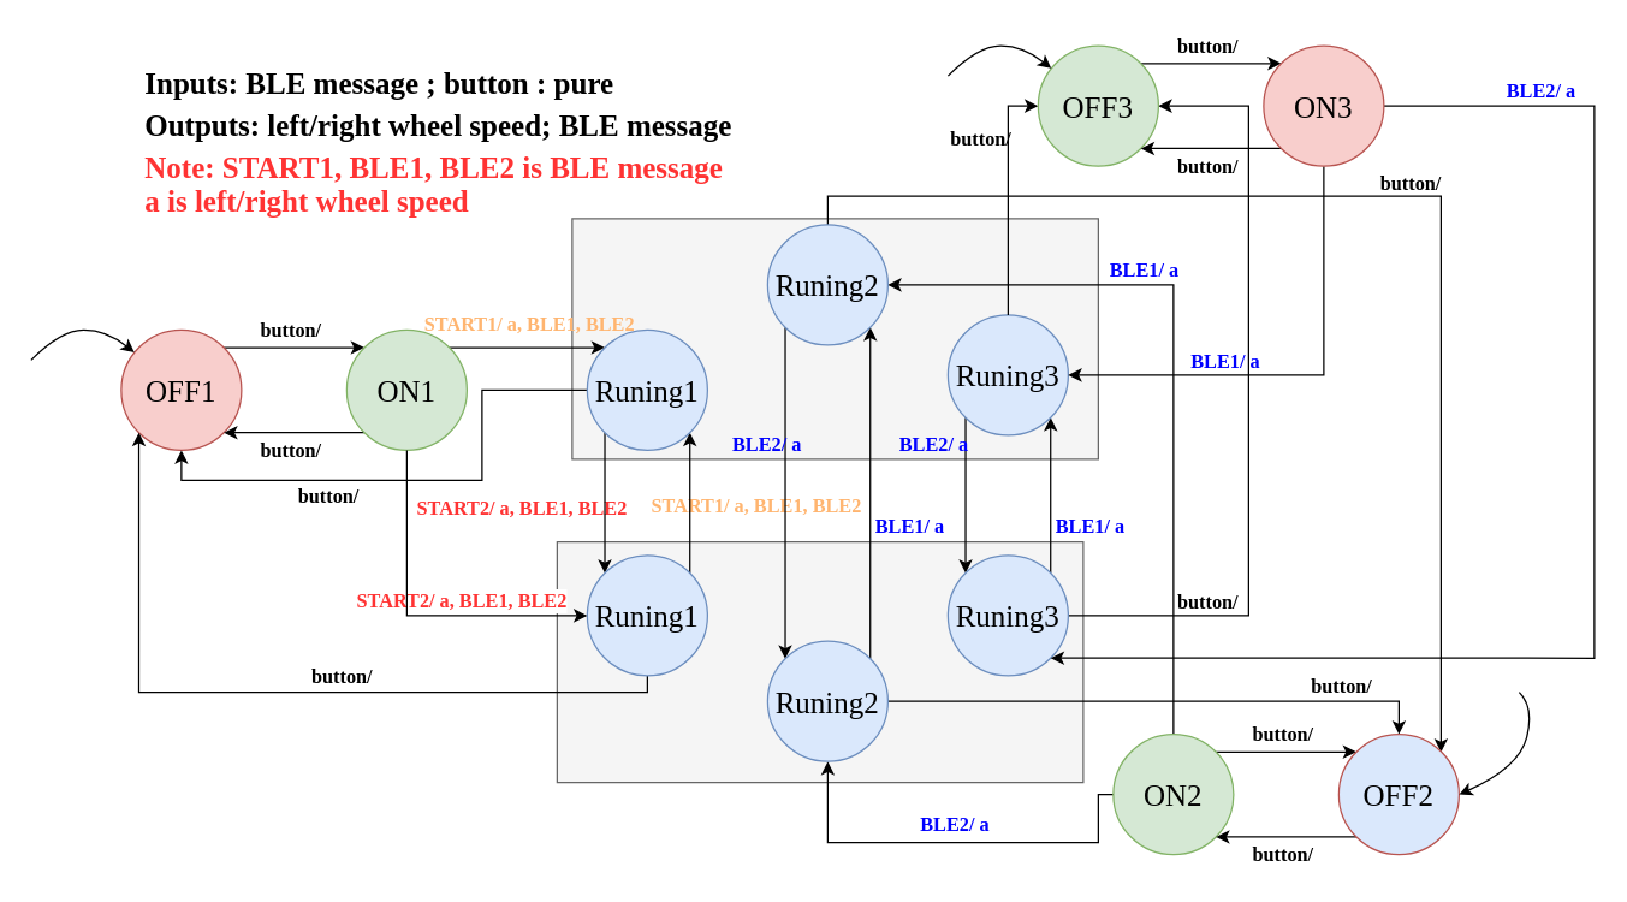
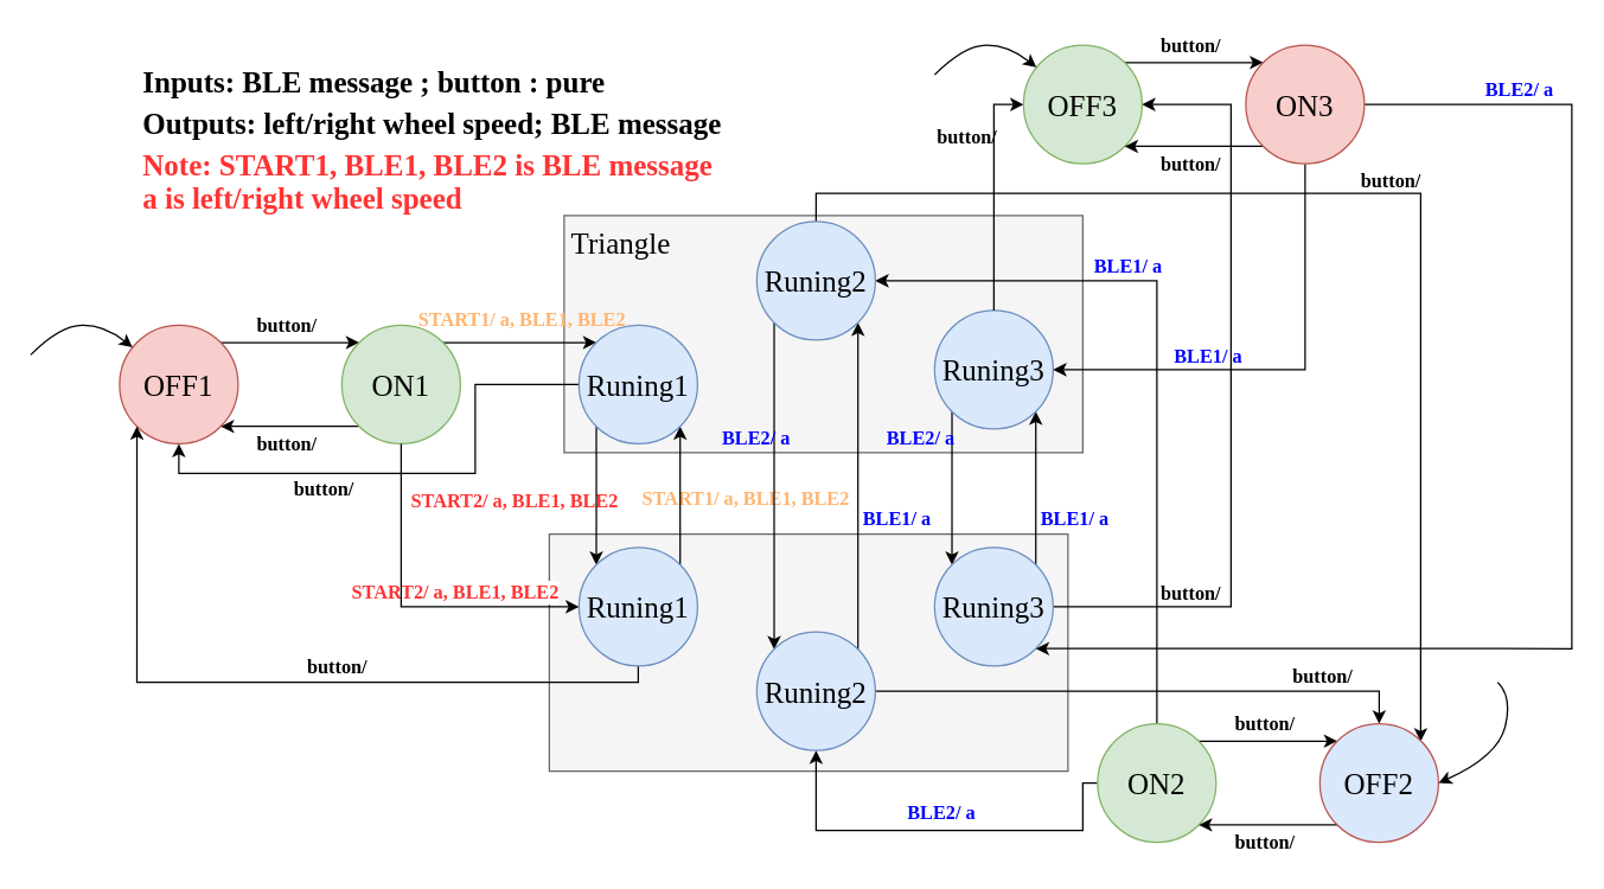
  <mxCell id="0" />
  <mxCell id="1" parent="0" />
  <mxCell id="2" value="START1/ a, BLE1, BLE2" style="text;html=1;resizable=0;points=[];autosize=1;align=left;verticalAlign=top;spacingTop=-4;fillColor=none;strokeColor=none;fontColor=#FFB570;fontFamily=Times New Roman;fontSize=13;fontStyle=1" vertex="1" parent="1"><mxGeometry x="431" y="325.5" width="160" height="20" as="geometry" /></mxCell>
  <mxCell id="3" value="START2/ a, BLE1, BLE2" style="text;html=1;resizable=0;points=[];autosize=1;align=left;verticalAlign=top;spacingTop=-4;fontColor=#FF3333;labelBackgroundColor=#ffffff;fontFamily=Times New Roman;fontSize=13;fontStyle=1" vertex="1" parent="1"><mxGeometry x="275" y="327" width="160" height="20" as="geometry" /></mxCell>
  <mxCell id="4" value="" style="rounded=0;whiteSpace=wrap;html=1;fillColor=#f5f5f5;strokeColor=#666666;fontColor=#333333;" vertex="1" parent="1"><mxGeometry x="380" y="145" width="350" height="160" as="geometry" /></mxCell>
  <mxCell id="5" value="" style="rounded=0;whiteSpace=wrap;html=1;fillColor=#f5f5f5;strokeColor=#666666;fontColor=#333333;" vertex="1" parent="1"><mxGeometry x="370" y="360" width="350" height="160" as="geometry" /></mxCell>
  <mxCell id="6" value="" style="edgeStyle=orthogonalEdgeStyle;rounded=0;orthogonalLoop=1;jettySize=auto;html=1;exitX=1;exitY=0;exitDx=0;exitDy=0;entryX=0;entryY=0;entryDx=0;entryDy=0;" edge="1" parent="1" source="7" target="10"><mxGeometry relative="1" as="geometry" /></mxCell>
  <mxCell id="7" value="OFF1" style="ellipse;whiteSpace=wrap;html=1;aspect=fixed;fillColor=#f8cecc;strokeColor=#b85450;fontFamily=Times New Roman;fontSize=20;" vertex="1" parent="1"><mxGeometry x="80" y="219" width="80" height="80" as="geometry" /></mxCell>
  <mxCell id="8" value="" style="edgeStyle=orthogonalEdgeStyle;rounded=0;orthogonalLoop=1;jettySize=auto;html=1;exitX=1;exitY=0;exitDx=0;exitDy=0;entryX=0;entryY=0;entryDx=0;entryDy=0;" edge="1" parent="1" source="10" target="14"><mxGeometry relative="1" as="geometry" /></mxCell>
  <mxCell id="9" value="" style="edgeStyle=orthogonalEdgeStyle;rounded=0;orthogonalLoop=1;jettySize=auto;html=1;entryX=1;entryY=1;entryDx=0;entryDy=0;exitX=0;exitY=1;exitDx=0;exitDy=0;" edge="1" parent="1" source="10" target="7"><mxGeometry relative="1" as="geometry"><mxPoint x="270" y="379" as="targetPoint" /></mxGeometry></mxCell>
  <mxCell id="10" value="ON1" style="ellipse;whiteSpace=wrap;html=1;aspect=fixed;fillColor=#d5e8d4;strokeColor=#82b366;fontFamily=Times New Roman;fontSize=20;" vertex="1" parent="1"><mxGeometry x="230" y="219" width="80" height="80" as="geometry" /></mxCell>
  <mxCell id="11" value="" style="edgeStyle=orthogonalEdgeStyle;rounded=0;orthogonalLoop=1;jettySize=auto;html=1;exitX=0;exitY=1;exitDx=0;exitDy=0;entryX=0;entryY=0;entryDx=0;entryDy=0;" edge="1" parent="1" source="14" target="16"><mxGeometry relative="1" as="geometry" /></mxCell>
  <mxCell id="12" value="" style="edgeStyle=orthogonalEdgeStyle;rounded=0;orthogonalLoop=1;jettySize=auto;html=1;entryX=0.5;entryY=1;entryDx=0;entryDy=0;exitX=0;exitY=0.5;exitDx=0;exitDy=0;" edge="1" parent="1" source="14" target="7"><mxGeometry relative="1" as="geometry"><Array as="points"><mxPoint x="320" y="259" /><mxPoint x="320" y="319" /><mxPoint x="120" y="319" /></Array></mxGeometry></mxCell>
  <mxCell id="13" value="" style="edgeStyle=orthogonalEdgeStyle;rounded=0;orthogonalLoop=1;jettySize=auto;html=1;exitX=1;exitY=1;exitDx=0;exitDy=0;entryX=1;entryY=0;entryDx=0;entryDy=0;startArrow=classic;startFill=1;endArrow=none;endFill=0;" edge="1" parent="1" source="14" target="16"><mxGeometry relative="1" as="geometry" /></mxCell>
  <mxCell id="14" value="Runing1" style="ellipse;whiteSpace=wrap;html=1;aspect=fixed;fillColor=#dae8fc;strokeColor=#6c8ebf;fontFamily=Times New Roman;fontSize=20;" vertex="1" parent="1"><mxGeometry x="390" y="219" width="80" height="80" as="geometry" /></mxCell>
  <mxCell id="15" value="" style="edgeStyle=orthogonalEdgeStyle;rounded=0;orthogonalLoop=1;jettySize=auto;html=1;startArrow=none;startFill=0;endArrow=classic;endFill=1;entryX=0;entryY=1;entryDx=0;entryDy=0;" edge="1" parent="1" source="16" target="7"><mxGeometry relative="1" as="geometry"><mxPoint x="430" y="529" as="targetPoint" /><Array as="points"><mxPoint x="430" y="460" /><mxPoint x="92" y="460" /></Array></mxGeometry></mxCell>
  <mxCell id="16" value="Runing1" style="ellipse;whiteSpace=wrap;html=1;aspect=fixed;fillColor=#dae8fc;strokeColor=#6c8ebf;fontFamily=Times New Roman;fontSize=20;" vertex="1" parent="1"><mxGeometry x="390" y="369" width="80" height="80" as="geometry" /></mxCell>
  <mxCell id="17" value="button/" style="text;html=1;resizable=0;points=[];autosize=1;align=left;verticalAlign=top;spacingTop=-4;fontFamily=Times New Roman;fontSize=13;fontStyle=1" vertex="1" parent="1"><mxGeometry x="171" y="209" width="60" height="20" as="geometry" /></mxCell>
  <mxCell id="18" value="button/" style="text;html=1;resizable=0;points=[];autosize=1;align=left;verticalAlign=top;spacingTop=-4;fontFamily=Times New Roman;fontSize=13;fontStyle=1" vertex="1" parent="1"><mxGeometry x="171" y="289" width="60" height="20" as="geometry" /></mxCell>
  <mxCell id="19" value="START1/ a, BLE1, BLE2" style="text;html=1;resizable=0;points=[];autosize=1;align=left;verticalAlign=top;spacingTop=-4;fillColor=none;strokeColor=none;fontColor=#FFB570;fontFamily=Times New Roman;fontSize=13;fontStyle=1" vertex="1" parent="1"><mxGeometry x="280" y="205" width="160" height="20" as="geometry" /></mxCell>
  <mxCell id="20" value="button/" style="text;html=1;resizable=0;points=[];autosize=1;align=left;verticalAlign=top;spacingTop=-4;fontFamily=Times New Roman;fontSize=13;fontStyle=1" vertex="1" parent="1"><mxGeometry x="196" y="319" width="60" height="20" as="geometry" /></mxCell>
  <mxCell id="21" value="START2/ a, BLE1, BLE2" style="text;html=1;resizable=0;points=[];autosize=1;align=left;verticalAlign=top;spacingTop=-4;fontColor=#FF3333;labelBackgroundColor=#ffffff;fontFamily=Times New Roman;fontSize=13;fontStyle=1" vertex="1" parent="1"><mxGeometry x="235" y="389" width="160" height="20" as="geometry" /></mxCell>
  <mxCell id="22" value="" style="curved=1;endArrow=classic;html=1;" edge="1" parent="1" target="7"><mxGeometry width="50" height="50" relative="1" as="geometry"><mxPoint x="20" y="239" as="sourcePoint" /><mxPoint x="130" y="469" as="targetPoint" /><Array as="points"><mxPoint x="40" y="219" /><mxPoint x="70" y="219" /></Array></mxGeometry></mxCell>
  <mxCell id="23" value="" style="edgeStyle=orthogonalEdgeStyle;rounded=0;orthogonalLoop=1;jettySize=auto;html=1;exitX=1;exitY=0;exitDx=0;exitDy=0;entryX=0;entryY=0;entryDx=0;entryDy=0;" edge="1" parent="1" source="26" target="30"><mxGeometry relative="1" as="geometry" /></mxCell>
  <mxCell id="24" value="" style="edgeStyle=orthogonalEdgeStyle;rounded=0;orthogonalLoop=1;jettySize=auto;html=1;startArrow=none;startFill=0;endArrow=classic;endFill=1;entryX=0.5;entryY=1;entryDx=0;entryDy=0;exitX=0;exitY=0.5;exitDx=0;exitDy=0;" edge="1" parent="1" source="26" target="34"><mxGeometry relative="1" as="geometry"><mxPoint x="640" y="506" as="targetPoint" /><Array as="points"><mxPoint x="730" y="528" /><mxPoint x="730" y="560" /><mxPoint x="550" y="560" /></Array></mxGeometry></mxCell>
  <mxCell id="25" value="" style="edgeStyle=orthogonalEdgeStyle;rounded=0;orthogonalLoop=1;jettySize=auto;html=1;startArrow=none;startFill=0;endArrow=classic;endFill=1;entryX=1;entryY=0.5;entryDx=0;entryDy=0;" edge="1" parent="1" source="26" target="33"><mxGeometry relative="1" as="geometry"><mxPoint x="780" y="180" as="targetPoint" /><Array as="points"><mxPoint x="780" y="189" /></Array></mxGeometry></mxCell>
  <mxCell id="26" value="ON2" style="ellipse;whiteSpace=wrap;html=1;aspect=fixed;fillColor=#d5e8d4;strokeColor=#82b366;fontFamily=Times New Roman;fontSize=20;" vertex="1" parent="1"><mxGeometry x="740" y="488" width="80" height="80" as="geometry" /></mxCell>
  <mxCell id="27" value="" style="edgeStyle=orthogonalEdgeStyle;rounded=0;orthogonalLoop=1;jettySize=auto;html=1;entryX=1;entryY=1;entryDx=0;entryDy=0;exitX=0;exitY=1;exitDx=0;exitDy=0;" edge="1" parent="1" source="30" target="26"><mxGeometry relative="1" as="geometry"><mxPoint x="930" y="648" as="targetPoint" /></mxGeometry></mxCell>
  <mxCell id="28" value="" style="edgeStyle=orthogonalEdgeStyle;rounded=0;orthogonalLoop=1;jettySize=auto;html=1;startArrow=classic;startFill=1;endArrow=none;endFill=0;entryX=1;entryY=0.5;entryDx=0;entryDy=0;" edge="1" parent="1" source="30" target="34"><mxGeometry relative="1" as="geometry"><mxPoint x="930" y="408" as="targetPoint" /><Array as="points"><mxPoint x="930" y="466" /></Array></mxGeometry></mxCell>
  <mxCell id="29" value="" style="edgeStyle=orthogonalEdgeStyle;rounded=0;orthogonalLoop=1;jettySize=auto;html=1;startArrow=classic;startFill=1;endArrow=none;endFill=0;entryX=0.5;entryY=0;entryDx=0;entryDy=0;" edge="1" parent="1" target="33"><mxGeometry relative="1" as="geometry"><mxPoint x="958" y="500" as="sourcePoint" /><mxPoint x="930" y="408" as="targetPoint" /><Array as="points"><mxPoint x="958" y="130" /><mxPoint x="550" y="130" /></Array></mxGeometry></mxCell>
  <mxCell id="30" value="OFF2" style="ellipse;whiteSpace=wrap;html=1;aspect=fixed;fillColor=#dae8fc;strokeColor=#b85450;fontFamily=Times New Roman;fontSize=20;" vertex="1" parent="1"><mxGeometry x="890" y="488" width="80" height="80" as="geometry" /></mxCell>
  <mxCell id="31" value="" style="edgeStyle=orthogonalEdgeStyle;rounded=0;orthogonalLoop=1;jettySize=auto;html=1;exitX=0;exitY=1;exitDx=0;exitDy=0;entryX=0;entryY=0;entryDx=0;entryDy=0;" edge="1" parent="1" source="33" target="34"><mxGeometry relative="1" as="geometry" /></mxCell>
  <mxCell id="32" value="" style="edgeStyle=orthogonalEdgeStyle;rounded=0;orthogonalLoop=1;jettySize=auto;html=1;exitX=1;exitY=1;exitDx=0;exitDy=0;entryX=1;entryY=0;entryDx=0;entryDy=0;startArrow=classic;startFill=1;endArrow=none;endFill=0;" edge="1" parent="1" source="33" target="34"><mxGeometry relative="1" as="geometry" /></mxCell>
  <mxCell id="33" value="Runing2" style="ellipse;whiteSpace=wrap;html=1;aspect=fixed;fillColor=#dae8fc;strokeColor=#6c8ebf;fontFamily=Times New Roman;fontSize=20;" vertex="1" parent="1"><mxGeometry x="510" y="149" width="80" height="80" as="geometry" /></mxCell>
  <mxCell id="34" value="Runing2" style="ellipse;whiteSpace=wrap;html=1;aspect=fixed;fillColor=#dae8fc;strokeColor=#6c8ebf;fontFamily=Times New Roman;fontSize=20;" vertex="1" parent="1"><mxGeometry x="510" y="426" width="80" height="80" as="geometry" /></mxCell>
  <mxCell id="35" value="button/" style="text;html=1;resizable=0;points=[];autosize=1;align=left;verticalAlign=top;spacingTop=-4;fontFamily=Times New Roman;fontSize=13;fontStyle=1" vertex="1" parent="1"><mxGeometry x="831" y="478" width="60" height="20" as="geometry" /></mxCell>
  <mxCell id="36" value="button/" style="text;html=1;resizable=0;points=[];autosize=1;align=left;verticalAlign=top;spacingTop=-4;fontFamily=Times New Roman;fontSize=13;fontStyle=1" vertex="1" parent="1"><mxGeometry x="831" y="558" width="60" height="20" as="geometry" /></mxCell>
  <mxCell id="37" value="button/" style="text;html=1;resizable=0;points=[];autosize=1;align=left;verticalAlign=top;spacingTop=-4;fontFamily=Times New Roman;fontSize=13;fontStyle=1" vertex="1" parent="1"><mxGeometry x="915.5" y="111" width="60" height="20" as="geometry" /></mxCell>
  <mxCell id="38" value="BLE1/ a" style="text;html=1;resizable=0;points=[];autosize=1;align=left;verticalAlign=top;spacingTop=-4;fontColor=#0000FF;fontFamily=Times New Roman;fontSize=13;fontStyle=1" vertex="1" parent="1"><mxGeometry x="580" y="339" width="60" height="20" as="geometry" /></mxCell>
  <mxCell id="39" value="BLE2/ a" style="text;html=1;resizable=0;points=[];autosize=1;align=left;verticalAlign=top;spacingTop=-4;fontColor=#0000FF;fontFamily=Times New Roman;fontSize=13;fontStyle=1" vertex="1" parent="1"><mxGeometry x="485" y="285" width="60" height="20" as="geometry" /></mxCell>
  <mxCell id="40" value="" style="edgeStyle=orthogonalEdgeStyle;rounded=0;orthogonalLoop=1;jettySize=auto;html=1;startArrow=none;startFill=0;endArrow=classic;endFill=1;exitX=0;exitY=1;exitDx=0;exitDy=0;entryX=0;entryY=0;entryDx=0;entryDy=0;" edge="1" parent="1" source="42" target="44"><mxGeometry relative="1" as="geometry" /></mxCell>
  <mxCell id="41" value="" style="edgeStyle=orthogonalEdgeStyle;rounded=0;orthogonalLoop=1;jettySize=auto;html=1;startArrow=classic;startFill=1;endArrow=none;endFill=0;exitX=1;exitY=1;exitDx=0;exitDy=0;entryX=1;entryY=0;entryDx=0;entryDy=0;" edge="1" parent="1" source="42" target="44"><mxGeometry relative="1" as="geometry" /></mxCell>
  <mxCell id="42" value="Runing3" style="ellipse;whiteSpace=wrap;html=1;aspect=fixed;fillColor=#dae8fc;strokeColor=#6c8ebf;fontFamily=Times New Roman;fontSize=20;" vertex="1" parent="1"><mxGeometry x="630" y="209" width="80" height="80" as="geometry" /></mxCell>
  <mxCell id="43" value="" style="edgeStyle=orthogonalEdgeStyle;rounded=0;orthogonalLoop=1;jettySize=auto;html=1;startArrow=none;startFill=0;endArrow=classic;endFill=1;entryX=1;entryY=0.5;entryDx=0;entryDy=0;" edge="1" parent="1" source="44" target="49"><mxGeometry relative="1" as="geometry"><mxPoint x="790" y="409" as="targetPoint" /><Array as="points"><mxPoint x="830" y="409" /><mxPoint x="830" y="70" /></Array></mxGeometry></mxCell>
  <mxCell id="44" value="Runing3" style="ellipse;whiteSpace=wrap;html=1;aspect=fixed;fillColor=#dae8fc;strokeColor=#6c8ebf;fontFamily=Times New Roman;fontSize=20;" vertex="1" parent="1"><mxGeometry x="630" y="369" width="80" height="80" as="geometry" /></mxCell>
  <mxCell id="45" value="BLE1/ a" style="text;html=1;resizable=0;points=[];autosize=1;align=left;verticalAlign=top;spacingTop=-4;fontColor=#0000FF;fontFamily=Times New Roman;fontSize=13;fontStyle=1" vertex="1" parent="1"><mxGeometry x="700" y="339" width="60" height="20" as="geometry" /></mxCell>
  <mxCell id="46" value="BLE2/ a" style="text;html=1;resizable=0;points=[];autosize=1;align=left;verticalAlign=top;spacingTop=-4;fontColor=#0000FF;fontFamily=Times New Roman;fontSize=13;fontStyle=1" vertex="1" parent="1"><mxGeometry x="596" y="285" width="60" height="20" as="geometry" /></mxCell>
  <mxCell id="47" value="" style="edgeStyle=orthogonalEdgeStyle;rounded=0;orthogonalLoop=1;jettySize=auto;html=1;exitX=1;exitY=0;exitDx=0;exitDy=0;entryX=0;entryY=0;entryDx=0;entryDy=0;" edge="1" parent="1" source="49" target="53"><mxGeometry relative="1" as="geometry" /></mxCell>
  <mxCell id="48" value="" style="edgeStyle=orthogonalEdgeStyle;rounded=0;orthogonalLoop=1;jettySize=auto;html=1;startArrow=classic;startFill=1;endArrow=none;endFill=0;entryX=0.5;entryY=0;entryDx=0;entryDy=0;" edge="1" parent="1" source="49" target="42"><mxGeometry relative="1" as="geometry"><mxPoint x="610" y="70" as="targetPoint" /><Array as="points"><mxPoint x="670" y="70" /></Array></mxGeometry></mxCell>
  <mxCell id="49" value="OFF3" style="ellipse;whiteSpace=wrap;html=1;aspect=fixed;fillColor=#d5e8d4;strokeColor=#82b366;fontFamily=Times New Roman;fontSize=20;" vertex="1" parent="1"><mxGeometry x="690" y="30" width="80" height="80" as="geometry" /></mxCell>
  <mxCell id="50" value="" style="edgeStyle=orthogonalEdgeStyle;rounded=0;orthogonalLoop=1;jettySize=auto;html=1;entryX=1;entryY=1;entryDx=0;entryDy=0;exitX=0;exitY=1;exitDx=0;exitDy=0;" edge="1" parent="1" source="53" target="49"><mxGeometry relative="1" as="geometry"><mxPoint x="880" y="190" as="targetPoint" /></mxGeometry></mxCell>
  <mxCell id="51" value="" style="edgeStyle=orthogonalEdgeStyle;rounded=0;orthogonalLoop=1;jettySize=auto;html=1;startArrow=none;startFill=0;endArrow=classic;endFill=1;entryX=1;entryY=0.5;entryDx=0;entryDy=0;" edge="1" parent="1" source="53" target="42"><mxGeometry relative="1" as="geometry"><mxPoint x="880" y="210" as="targetPoint" /><Array as="points"><mxPoint x="880" y="249" /></Array></mxGeometry></mxCell>
  <mxCell id="52" value="" style="edgeStyle=orthogonalEdgeStyle;rounded=0;orthogonalLoop=1;jettySize=auto;html=1;startArrow=none;startFill=0;endArrow=classic;endFill=1;fontSize=15;fontColor=#000000;entryX=1;entryY=1;entryDx=0;entryDy=0;" edge="1" parent="1" source="53" target="44"><mxGeometry relative="1" as="geometry"><mxPoint x="1000" y="70" as="targetPoint" /><Array as="points"><mxPoint x="1060" y="70" /><mxPoint x="1060" y="438" /></Array></mxGeometry></mxCell>
  <mxCell id="53" value="ON3" style="ellipse;whiteSpace=wrap;html=1;aspect=fixed;fillColor=#f8cecc;strokeColor=#b85450;fontFamily=Times New Roman;fontSize=20;" vertex="1" parent="1"><mxGeometry x="840" y="30" width="80" height="80" as="geometry" /></mxCell>
  <mxCell id="54" value="button/" style="text;html=1;resizable=0;points=[];autosize=1;align=left;verticalAlign=top;spacingTop=-4;fontFamily=Times New Roman;fontSize=13;fontStyle=1" vertex="1" parent="1"><mxGeometry x="781" y="20" width="60" height="20" as="geometry" /></mxCell>
  <mxCell id="55" value="button/" style="text;html=1;resizable=0;points=[];autosize=1;align=left;verticalAlign=top;spacingTop=-4;fontFamily=Times New Roman;fontSize=13;fontStyle=1" vertex="1" parent="1"><mxGeometry x="781" y="100" width="60" height="20" as="geometry" /></mxCell>
  <mxCell id="56" value="" style="curved=1;endArrow=classic;html=1;" edge="1" parent="1" target="49"><mxGeometry width="50" height="50" relative="1" as="geometry"><mxPoint x="630" y="50" as="sourcePoint" /><mxPoint x="740" y="280" as="targetPoint" /><Array as="points"><mxPoint x="650" y="30" /><mxPoint x="680" y="30" /></Array></mxGeometry></mxCell>
  <mxCell id="57" value="" style="curved=1;endArrow=classic;html=1;entryX=1;entryY=0.5;entryDx=0;entryDy=0;" edge="1" parent="1" target="30"><mxGeometry width="50" height="50" relative="1" as="geometry"><mxPoint x="1010" y="460" as="sourcePoint" /><mxPoint x="978.765" y="491.012" as="targetPoint" /><Array as="points"><mxPoint x="1020" y="470" /><mxPoint x="1010" y="510" /></Array></mxGeometry></mxCell>
  <mxCell id="58" value="&lt;span style=&quot;color: rgba(0 , 0 , 0 , 0) ; font-family: monospace ; font-size: 0px&quot;&gt;%3CmxGraphModel%3E%3Croot%3E%3CmxCell%20id%3D%220%22%2F%3E%3CmxCell%20id%3D%221%22%20parent%3D%220%22%2F%3E%3CmxCell%20id%3D%222%22%20value%3D%22BLE1%2F%22%20style%3D%22text%3Bhtml%3D1%3Bresizable%3D0%3Bpoints%3D%5B%5D%3Bautosize%3D1%3Balign%3Dleft%3BverticalAlign%3Dtop%3BspacingTop%3D-4%3BfontColor%3D%230000FF%3B%22%20vertex%3D%221%22%20parent%3D%221%22%3E%3CmxGeometry%20x%3D%22870%22%20y%3D%22189%22%20width%3D%2250%22%20height%3D%2220%22%20as%3D%22geometry%22%2F%3E%3C%2FmxCell%3E%3C%2Froot%3E%3C%2FmxGraphModel%3E&lt;/span&gt;" style="text;html=1;resizable=0;points=[];autosize=1;align=left;verticalAlign=top;spacingTop=-4;" vertex="1" parent="1"><mxGeometry x="600" y="538" width="20" height="20" as="geometry" /></mxCell>
  <mxCell id="59" value="button/" style="text;html=1;resizable=0;points=[];autosize=1;align=left;verticalAlign=top;spacingTop=-4;fontFamily=Times New Roman;fontSize=13;fontStyle=1" vertex="1" parent="1"><mxGeometry x="205" y="439" width="60" height="20" as="geometry" /></mxCell>
  <mxCell id="60" value="button/" style="text;html=1;resizable=0;points=[];autosize=1;align=left;verticalAlign=top;spacingTop=-4;fontFamily=Times New Roman;fontSize=13;fontStyle=1" vertex="1" parent="1"><mxGeometry x="870" y="446" width="60" height="20" as="geometry" /></mxCell>
+ <mxCell id="61" value="Triangle&amp;nbsp;" style="text;html=1;resizable=0;points=[];autosize=1;align=left;verticalAlign=top;spacingTop=-4;fontSize=20;fontFamily=Times New Roman;" vertex="1" parent="1"><mxGeometry x="382.5" y="149" width="90" height="30" as="geometry" /></mxCell>
  <mxCell id="62" value="button/" style="text;html=1;resizable=0;points=[];autosize=1;align=left;verticalAlign=top;spacingTop=-4;fontFamily=Times New Roman;fontSize=13;fontStyle=1" vertex="1" parent="1"><mxGeometry x="630" y="82" width="60" height="20" as="geometry" /></mxCell>
  <mxCell id="63" value="button/" style="text;html=1;resizable=0;points=[];autosize=1;align=left;verticalAlign=top;spacingTop=-4;fontFamily=Times New Roman;fontSize=13;fontStyle=1" vertex="1" parent="1"><mxGeometry x="781" y="390" width="60" height="20" as="geometry" /></mxCell>
  <mxCell id="64" value="Inputs: BLE message ; button : pure" style="text;html=1;resizable=0;points=[];autosize=1;align=left;verticalAlign=top;spacingTop=-4;fontColor=#000000;fontSize=20;fontStyle=1;fontFamily=Times New Roman;" vertex="1" parent="1"><mxGeometry x="94" y="40" width="330" height="30" as="geometry" /></mxCell>
  <mxCell id="65" value="BLE1/ a" style="text;html=1;resizable=0;points=[];autosize=1;align=left;verticalAlign=top;spacingTop=-4;fontColor=#0000FF;fontFamily=Times New Roman;fontSize=13;fontStyle=1" vertex="1" parent="1"><mxGeometry x="736" y="169" width="60" height="20" as="geometry" /></mxCell>
  <mxCell id="66" value="BLE1/ a" style="text;html=1;resizable=0;points=[];autosize=1;align=left;verticalAlign=top;spacingTop=-4;fontColor=#0000FF;fontFamily=Times New Roman;fontSize=13;fontStyle=1" vertex="1" parent="1"><mxGeometry x="790" y="230" width="60" height="20" as="geometry" /></mxCell>
  <mxCell id="67" value="BLE2/ a" style="text;html=1;resizable=0;points=[];autosize=1;align=left;verticalAlign=top;spacingTop=-4;fontColor=#0000FF;fontFamily=Times New Roman;fontSize=13;fontStyle=1" vertex="1" parent="1"><mxGeometry x="610" y="538" width="60" height="20" as="geometry" /></mxCell>
  <mxCell id="68" value="BLE2/ a" style="text;html=1;resizable=0;points=[];autosize=1;align=left;verticalAlign=top;spacingTop=-4;fontColor=#0000FF;fontFamily=Times New Roman;fontSize=13;fontStyle=1" vertex="1" parent="1"><mxGeometry x="1000" y="50" width="60" height="20" as="geometry" /></mxCell>
  <mxCell id="69" value="Outputs: left/right wheel speed; BLE message&amp;nbsp;" style="text;html=1;resizable=0;points=[];autosize=1;align=left;verticalAlign=top;spacingTop=-4;fontColor=#000000;fontSize=20;fontStyle=1;fontFamily=Times New Roman;" vertex="1" parent="1"><mxGeometry x="94" y="68" width="410" height="30" as="geometry" /></mxCell>
  <mxCell id="70" value="" style="edgeStyle=orthogonalEdgeStyle;rounded=0;orthogonalLoop=1;jettySize=auto;html=1;entryX=0;entryY=0.5;entryDx=0;entryDy=0;exitX=0.5;exitY=1;exitDx=0;exitDy=0;" edge="1" parent="1" source="10" target="16"><mxGeometry relative="1" as="geometry"><mxPoint x="270" y="379" as="targetPoint" /><Array as="points"><mxPoint x="270" y="409" /></Array></mxGeometry></mxCell>
  <mxCell id="71" value="Note: START1, BLE1, BLE2 is BLE message&lt;br style=&quot;font-size: 20px;&quot;&gt;" style="text;html=1;resizable=0;points=[];autosize=1;align=left;verticalAlign=top;spacingTop=-4;fontSize=20;fontColor=#FF3333;fontStyle=1;fontFamily=Times New Roman;" vertex="1" parent="1"><mxGeometry x="94" y="95.5" width="400" height="30" as="geometry" /></mxCell>
  <mxCell id="72" value="a is left/right wheel speed&amp;nbsp;" style="text;html=1;resizable=0;points=[];autosize=1;align=left;verticalAlign=top;spacingTop=-4;fontSize=20;fontColor=#FF3333;fontStyle=1;fontFamily=Times New Roman;" vertex="1" parent="1"><mxGeometry x="94" y="119" width="240" height="30" as="geometry" /></mxCell>
